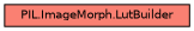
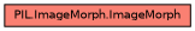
  digraph {
    rankdir=LR
-   n1 [color=black fillcolor=salmon fontname=Helvetica fontsize=10 height=0.2 label="PIL.ImageMorph.LutBuilder" shape=box style=filled width=0.4]
+   n1 [color=black fillcolor=salmon fontname=Helvetica fontsize=10 height=0.2 label="PIL.ImageMorph.ImageMorph" shape=box style=filled width=0.4]
  }
